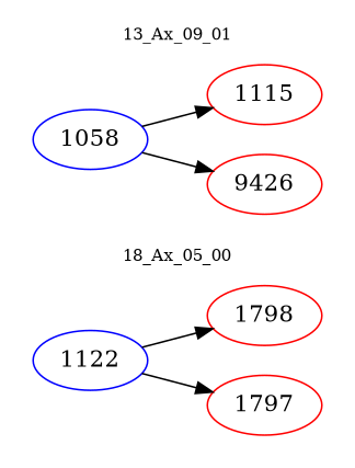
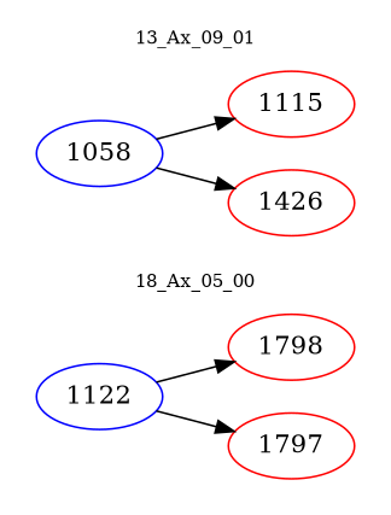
  digraph {
    rankdir=LR
    node [color=red]
    edge [color=black]
    n1 [color=blue label=1122]
    n2 [label=1797]
    n3 [label=1798]
    n4 [color=blue label=1058]
-   n5 [label=9426]
+   n5 [label=1426]
    n6 [label=1115]
    subgraph cluster_1 {
      color=white
      fontsize=10
      label="18_Ax_05_00"
      n1
      n2
      n3
    }
    subgraph cluster_2 {
      color=white
      fontsize=10
      label="13_Ax_09_01"
      n4
      n5
      n6
    }
    n1 -> n2
    n1 -> n3
    n4 -> n5
    n4 -> n6
  }
